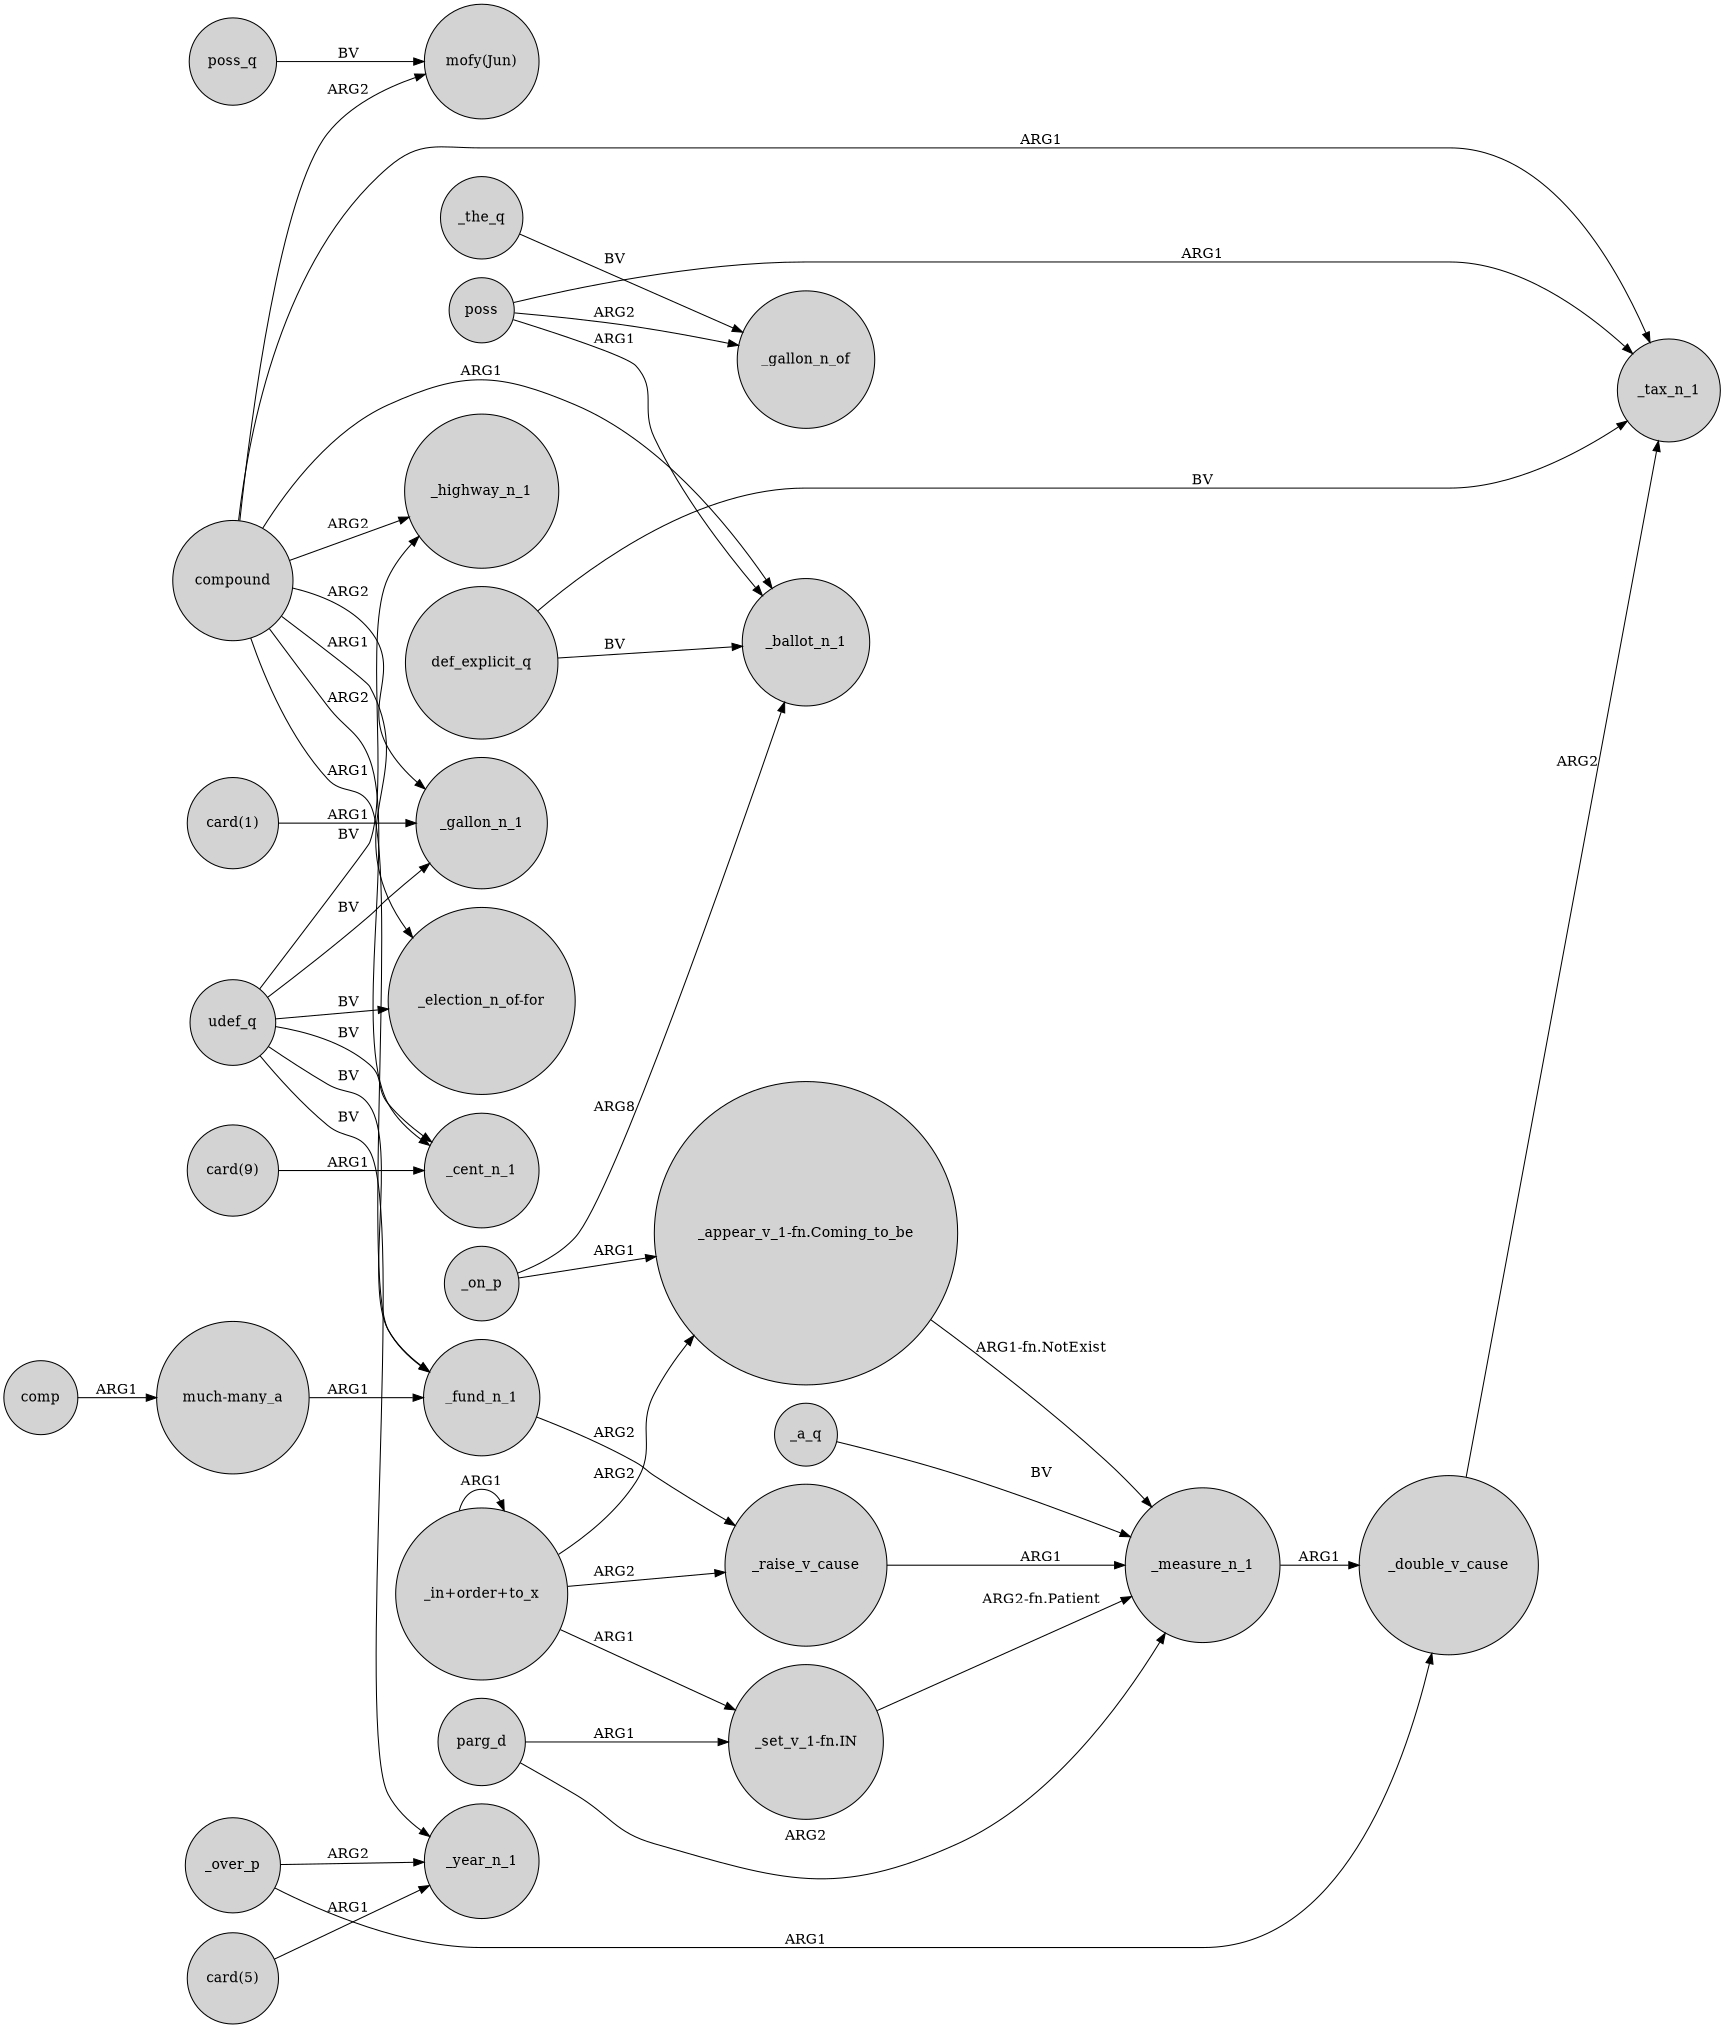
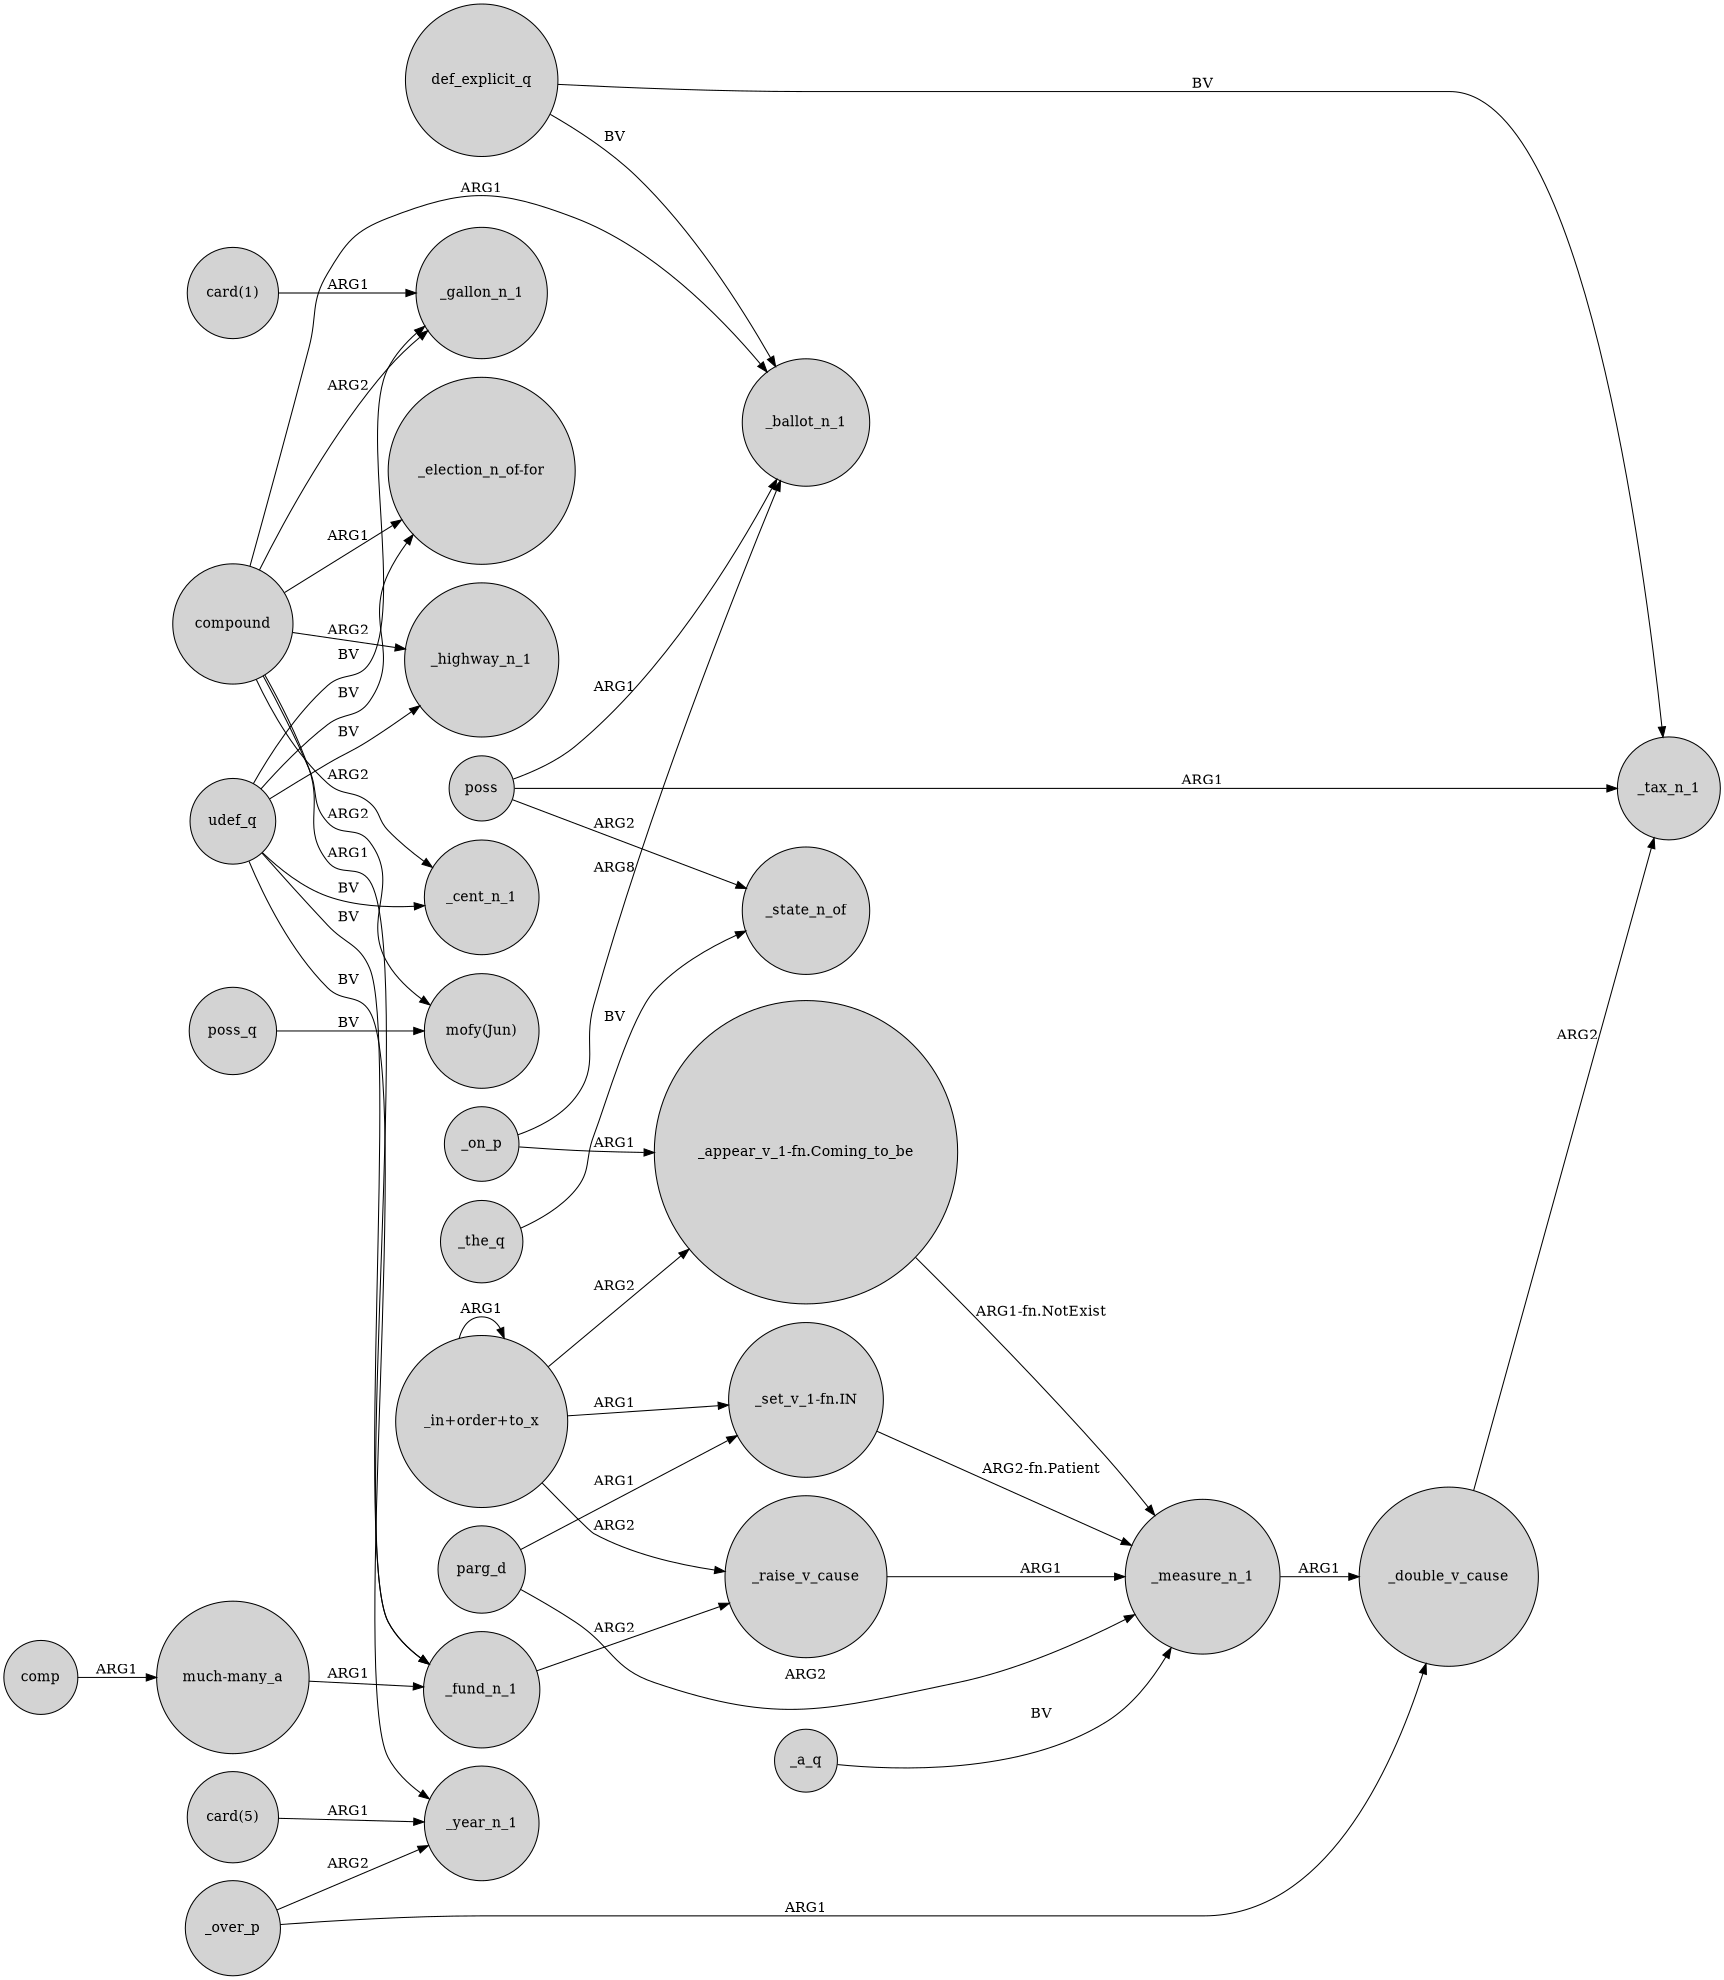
  digraph {
    rankdir=LR
    node [shape=circle style=filled]
    udef_q
    _highway_n_1
    _year_n_1
    "_election_n_of-for"
    _gallon_n_1
    _cent_n_1
    _fund_n_1
    _raise_v_cause
    def_explicit_q
    _ballot_n_1
    _tax_n_1
    poss
-   _state_n_of [label=_gallon_n_of]
+   _state_n_of
    "card(5)"
    compound
    "mofy(Jun)"
    "card(1)"
    "_in+order+to_x"
    "_appear_v_1-fn.Coming_to_be"
    "_set_v_1-fn.IN"
    _measure_n_1
    _double_v_cause
    n23 [label=poss_q]
-   "card(9)"
    _the_q
    _over_p
    _on_p
    _a_q
    comp
    "much-many_a"
    parg_d
    udef_q -> _highway_n_1 [label=BV]
    udef_q -> _year_n_1 [label=BV]
    udef_q -> "_election_n_of-for" [label=BV]
    udef_q -> _gallon_n_1 [label=BV]
    udef_q -> _cent_n_1 [label=BV]
    udef_q -> _fund_n_1 [label=BV]
    _fund_n_1 -> _raise_v_cause [label=ARG2]
    _raise_v_cause -> _measure_n_1 [label=ARG1]
    def_explicit_q -> _ballot_n_1 [label=BV]
    def_explicit_q -> _tax_n_1 [label=BV]
    poss -> _ballot_n_1 [label=ARG1]
    poss -> _tax_n_1 [label=ARG1]
    poss -> _state_n_of [label=ARG2]
    "card(5)" -> _year_n_1 [label=ARG1]
    compound -> _highway_n_1 [label=ARG2]
    compound -> "_election_n_of-for" [label=ARG1]
    compound -> _gallon_n_1 [label=ARG2]
    compound -> _cent_n_1 [label=ARG2]
    compound -> _fund_n_1 [label=ARG1]
    compound -> _ballot_n_1 [label=ARG1]
-   compound -> _tax_n_1 [label=ARG1]
    compound -> "mofy(Jun)" [label=ARG2]
    "card(1)" -> _gallon_n_1 [label=ARG1]
    "_in+order+to_x" -> _raise_v_cause [label=ARG2]
    "_in+order+to_x" -> "_in+order+to_x" [label=ARG1]
    "_in+order+to_x" -> "_appear_v_1-fn.Coming_to_be" [label=ARG2]
    "_in+order+to_x" -> "_set_v_1-fn.IN" [label=ARG1]
    "_appear_v_1-fn.Coming_to_be" -> _measure_n_1 [label="ARG1-fn.NotExist"]
    "_set_v_1-fn.IN" -> _measure_n_1 [label="ARG2-fn.Patient"]
    _measure_n_1 -> _double_v_cause [label=ARG1]
    _double_v_cause -> _tax_n_1 [label=ARG2]
    n23 -> "mofy(Jun)" [label=BV]
-   "card(9)" -> _cent_n_1 [label=ARG1]
    _the_q -> _state_n_of [label=BV]
    _over_p -> _year_n_1 [label=ARG2]
    _over_p -> _double_v_cause [label=ARG1]
    _on_p -> _ballot_n_1 [label=ARG8]
    _on_p -> "_appear_v_1-fn.Coming_to_be" [label=ARG1]
    _a_q -> _measure_n_1 [label=BV]
    comp -> "much-many_a" [label=ARG1]
    "much-many_a" -> _fund_n_1 [label=ARG1]
    parg_d -> "_set_v_1-fn.IN" [label=ARG1]
    parg_d -> _measure_n_1 [label=ARG2]
  }
